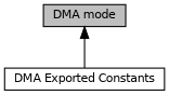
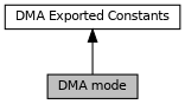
  digraph {
    rankdir=TB
    node [color=black fontname=Helvetica fontsize=10 shape=box style=filled]
    n1 [fillcolor=white height=0.2 label="DMA Exported Constants" width=0.4]
    n2 [fillcolor=grey75 fontcolor=black height=0.2 label="DMA mode" width=0.4]
-   n2 -> n1 [dir=back fontname=Helvetica fontsize=10 labelfontname=Helvetica labelfontsize=10 shape=plaintext style=solid]
+   n1 -> n2 [dir=back fontname=Helvetica fontsize=10 labelfontname=Helvetica labelfontsize=10 shape=plaintext style=solid]
  }
